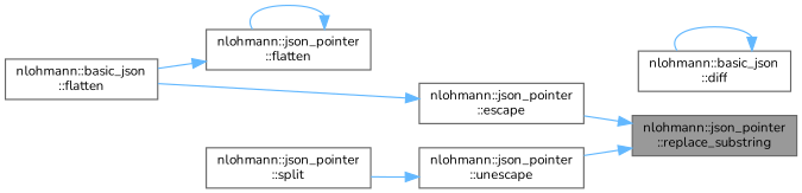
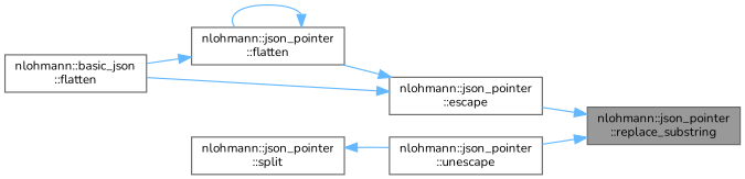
  digraph {
    fontname=Nunito
    rankdir=RL
    node [color=grey40 fillcolor=white fontname=Nunito fontsize=10 shape=box style=filled]
    edge [color=steelblue1 dir=back fontname=Nunito fontsize=10 labelfontname=Helvetica labelfontsize=10 style=solid]
    n1 [color=gray40 fillcolor=grey60 fontcolor=black height=0.2 label="nlohmann::json_pointer\l::replace_substring" width=0.4]
    n2 [height=0.2 label="nlohmann::json_pointer\l::escape" width=0.4]
    n3 [height=0.2 label="nlohmann::json_pointer\l::unescape" width=0.4]
    n4 [height=0.2 label="nlohmann::json_pointer\l::flatten" width=0.4]
    n5 [height=0.2 label="nlohmann::basic_json\l::flatten" width=0.4]
    n6 [height=0.2 label="nlohmann::json_pointer\l::split" width=0.4]
-   n7 [height=0.2 label="nlohmann::basic_json\l::diff" width=0.4]
    n1 -> n2
    n1 -> n3
+   n2 -> n4
    n2 -> n5
-   n3 -> n6
+   n6 -> n3
    n4 -> n4
    n4 -> n5
-   n7 -> n7
  }
